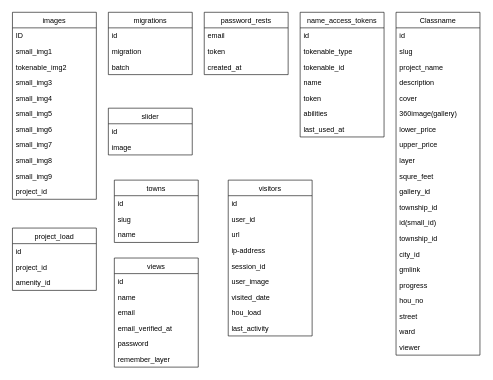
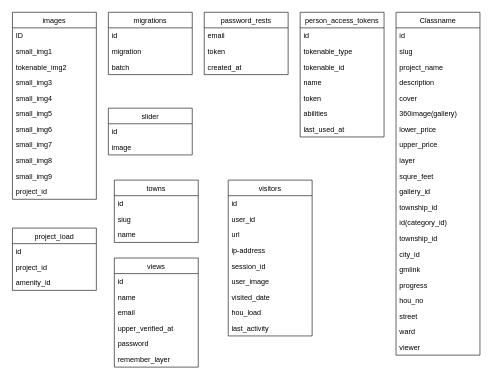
  <mxCell id="0" />
  <mxCell id="1" parent="0" />
  <mxCell id="2" value="images" style="swimlane;fontStyle=0;childLayout=stackLayout;horizontal=1;startSize=26;fillColor=none;horizontalStack=0;resizeParent=1;resizeParentMax=0;resizeLast=0;collapsible=1;marginBottom=0;" vertex="1" parent="1"><mxGeometry x="20" width="140" height="312" as="geometry" y="20"><mxRectangle x="260" y="34" width="80" height="30" as="alternateBounds" /></mxGeometry></mxCell>
  <mxCell id="3" value="ID" style="text;strokeColor=none;fillColor=none;align=left;verticalAlign=top;spacingLeft=4;spacingRight=4;overflow=hidden;rotatable=0;points=[[0,0.5],[1,0.5]];portConstraint=eastwest;" vertex="1" parent="2"><mxGeometry y="26" width="140" height="26" as="geometry" /></mxCell>
  <mxCell id="4" value="small_img1" style="text;strokeColor=none;fillColor=none;align=left;verticalAlign=top;spacingLeft=4;spacingRight=4;overflow=hidden;rotatable=0;points=[[0,0.5],[1,0.5]];portConstraint=eastwest;" vertex="1" parent="2"><mxGeometry y="52" width="140" height="26" as="geometry" /></mxCell>
  <mxCell id="5" value="tokenable_img2" style="text;strokeColor=none;fillColor=none;align=left;verticalAlign=top;spacingLeft=4;spacingRight=4;overflow=hidden;rotatable=0;points=[[0,0.5],[1,0.5]];portConstraint=eastwest;" vertex="1" parent="2"><mxGeometry y="78" width="140" height="26" as="geometry" /></mxCell>
  <mxCell id="6" value="small_img3" style="text;strokeColor=none;fillColor=none;align=left;verticalAlign=top;spacingLeft=4;spacingRight=4;overflow=hidden;rotatable=0;points=[[0,0.5],[1,0.5]];portConstraint=eastwest;" vertex="1" parent="2"><mxGeometry y="104" width="140" height="26" as="geometry" /></mxCell>
  <mxCell id="7" value="small_img4" style="text;strokeColor=none;fillColor=none;align=left;verticalAlign=top;spacingLeft=4;spacingRight=4;overflow=hidden;rotatable=0;points=[[0,0.5],[1,0.5]];portConstraint=eastwest;" vertex="1" parent="2"><mxGeometry y="130" width="140" height="26" as="geometry" /></mxCell>
  <mxCell id="8" value="small_img5" style="text;strokeColor=none;fillColor=none;align=left;verticalAlign=top;spacingLeft=4;spacingRight=4;overflow=hidden;rotatable=0;points=[[0,0.5],[1,0.5]];portConstraint=eastwest;" vertex="1" parent="2"><mxGeometry y="156" width="140" height="26" as="geometry" /></mxCell>
  <mxCell id="9" value="small_img6" style="text;strokeColor=none;fillColor=none;align=left;verticalAlign=top;spacingLeft=4;spacingRight=4;overflow=hidden;rotatable=0;points=[[0,0.5],[1,0.5]];portConstraint=eastwest;" vertex="1" parent="2"><mxGeometry y="182" width="140" height="26" as="geometry" /></mxCell>
  <mxCell id="10" value="small_img7" style="text;strokeColor=none;fillColor=none;align=left;verticalAlign=top;spacingLeft=4;spacingRight=4;overflow=hidden;rotatable=0;points=[[0,0.5],[1,0.5]];portConstraint=eastwest;" vertex="1" parent="2"><mxGeometry y="208" width="140" height="26" as="geometry" /></mxCell>
  <mxCell id="11" value="small_img8" style="text;strokeColor=none;fillColor=none;align=left;verticalAlign=top;spacingLeft=4;spacingRight=4;overflow=hidden;rotatable=0;points=[[0,0.5],[1,0.5]];portConstraint=eastwest;" vertex="1" parent="2"><mxGeometry y="234" width="140" height="26" as="geometry" /></mxCell>
  <mxCell id="12" value="small_img9" style="text;strokeColor=none;fillColor=none;align=left;verticalAlign=top;spacingLeft=4;spacingRight=4;overflow=hidden;rotatable=0;points=[[0,0.5],[1,0.5]];portConstraint=eastwest;" vertex="1" parent="2"><mxGeometry y="260" width="140" height="26" as="geometry" /></mxCell>
  <mxCell id="13" value="project_id" style="text;strokeColor=none;fillColor=none;align=left;verticalAlign=top;spacingLeft=4;spacingRight=4;overflow=hidden;rotatable=0;points=[[0,0.5],[1,0.5]];portConstraint=eastwest;" vertex="1" parent="2"><mxGeometry y="286" width="140" height="26" as="geometry" /></mxCell>
  <mxCell id="14" value="migrations" style="swimlane;fontStyle=0;childLayout=stackLayout;horizontal=1;startSize=26;fillColor=none;horizontalStack=0;resizeParent=1;resizeParentMax=0;resizeLast=0;collapsible=1;marginBottom=0;" vertex="1" parent="1"><mxGeometry x="180" width="140" height="104" as="geometry" y="20" /></mxCell>
  <mxCell id="15" value="id" style="text;strokeColor=none;fillColor=none;align=left;verticalAlign=top;spacingLeft=4;spacingRight=4;overflow=hidden;rotatable=0;points=[[0,0.5],[1,0.5]];portConstraint=eastwest;" vertex="1" parent="14"><mxGeometry y="26" width="140" height="26" as="geometry" /></mxCell>
  <mxCell id="16" value="migration" style="text;strokeColor=none;fillColor=none;align=left;verticalAlign=top;spacingLeft=4;spacingRight=4;overflow=hidden;rotatable=0;points=[[0,0.5],[1,0.5]];portConstraint=eastwest;" vertex="1" parent="14"><mxGeometry y="52" width="140" height="26" as="geometry" /></mxCell>
  <mxCell id="17" value="batch" style="text;strokeColor=none;fillColor=none;align=left;verticalAlign=top;spacingLeft=4;spacingRight=4;overflow=hidden;rotatable=0;points=[[0,0.5],[1,0.5]];portConstraint=eastwest;" vertex="1" parent="14"><mxGeometry y="78" width="140" height="26" as="geometry" /></mxCell>
  <mxCell id="18" value="password_rests" style="swimlane;fontStyle=0;childLayout=stackLayout;horizontal=1;startSize=26;fillColor=none;horizontalStack=0;resizeParent=1;resizeParentMax=0;resizeLast=0;collapsible=1;marginBottom=0;" vertex="1" parent="1"><mxGeometry x="340" width="140" height="104" as="geometry" y="20" /></mxCell>
  <mxCell id="19" value="email" style="text;strokeColor=none;fillColor=none;align=left;verticalAlign=top;spacingLeft=4;spacingRight=4;overflow=hidden;rotatable=0;points=[[0,0.5],[1,0.5]];portConstraint=eastwest;" vertex="1" parent="18"><mxGeometry y="26" width="140" height="26" as="geometry" /></mxCell>
  <mxCell id="20" value="token" style="text;strokeColor=none;fillColor=none;align=left;verticalAlign=top;spacingLeft=4;spacingRight=4;overflow=hidden;rotatable=0;points=[[0,0.5],[1,0.5]];portConstraint=eastwest;" vertex="1" parent="18"><mxGeometry y="52" width="140" height="26" as="geometry" /></mxCell>
  <mxCell id="21" value="created_at" style="text;strokeColor=none;fillColor=none;align=left;verticalAlign=top;spacingLeft=4;spacingRight=4;overflow=hidden;rotatable=0;points=[[0,0.5],[1,0.5]];portConstraint=eastwest;" vertex="1" parent="18"><mxGeometry y="78" width="140" height="26" as="geometry" /></mxCell>
- <mxCell id="22" value="name_access_tokens" style="swimlane;fontStyle=0;childLayout=stackLayout;horizontal=1;startSize=26;fillColor=none;horizontalStack=0;resizeParent=1;resizeParentMax=0;resizeLast=0;collapsible=1;marginBottom=0;" vertex="1" parent="1"><mxGeometry x="500" width="140" height="208" as="geometry" y="20" /></mxCell>
+ <mxCell id="22" value="person_access_tokens" style="swimlane;fontStyle=0;childLayout=stackLayout;horizontal=1;startSize=26;fillColor=none;horizontalStack=0;resizeParent=1;resizeParentMax=0;resizeLast=0;collapsible=1;marginBottom=0;" vertex="1" parent="1"><mxGeometry x="500" width="140" height="208" as="geometry" y="20" /></mxCell>
  <mxCell id="23" value="id" style="text;strokeColor=none;fillColor=none;align=left;verticalAlign=top;spacingLeft=4;spacingRight=4;overflow=hidden;rotatable=0;points=[[0,0.5],[1,0.5]];portConstraint=eastwest;" vertex="1" parent="22"><mxGeometry y="26" width="140" height="26" as="geometry" /></mxCell>
  <mxCell id="24" value="tokenable_type" style="text;strokeColor=none;fillColor=none;align=left;verticalAlign=top;spacingLeft=4;spacingRight=4;overflow=hidden;rotatable=0;points=[[0,0.5],[1,0.5]];portConstraint=eastwest;" vertex="1" parent="22"><mxGeometry y="52" width="140" height="26" as="geometry" /></mxCell>
  <mxCell id="25" value="tokenable_id" style="text;strokeColor=none;fillColor=none;align=left;verticalAlign=top;spacingLeft=4;spacingRight=4;overflow=hidden;rotatable=0;points=[[0,0.5],[1,0.5]];portConstraint=eastwest;" vertex="1" parent="22"><mxGeometry y="78" width="140" height="26" as="geometry" /></mxCell>
  <mxCell id="26" value="name" style="text;strokeColor=none;fillColor=none;align=left;verticalAlign=top;spacingLeft=4;spacingRight=4;overflow=hidden;rotatable=0;points=[[0,0.5],[1,0.5]];portConstraint=eastwest;" vertex="1" parent="22"><mxGeometry y="104" width="140" height="26" as="geometry" /></mxCell>
  <mxCell id="27" value="token" style="text;strokeColor=none;fillColor=none;align=left;verticalAlign=top;spacingLeft=4;spacingRight=4;overflow=hidden;rotatable=0;points=[[0,0.5],[1,0.5]];portConstraint=eastwest;" vertex="1" parent="22"><mxGeometry y="130" width="140" height="26" as="geometry" /></mxCell>
  <mxCell id="28" value="abilities" style="text;strokeColor=none;fillColor=none;align=left;verticalAlign=top;spacingLeft=4;spacingRight=4;overflow=hidden;rotatable=0;points=[[0,0.5],[1,0.5]];portConstraint=eastwest;" vertex="1" parent="22"><mxGeometry y="156" width="140" height="26" as="geometry" /></mxCell>
  <mxCell id="29" value="last_used_at" style="text;strokeColor=none;fillColor=none;align=left;verticalAlign=top;spacingLeft=4;spacingRight=4;overflow=hidden;rotatable=0;points=[[0,0.5],[1,0.5]];portConstraint=eastwest;" vertex="1" parent="22"><mxGeometry y="182" width="140" height="26" as="geometry" /></mxCell>
  <mxCell id="30" value="Classname" style="swimlane;fontStyle=0;childLayout=stackLayout;horizontal=1;startSize=26;fillColor=none;horizontalStack=0;resizeParent=1;resizeParentMax=0;resizeLast=0;collapsible=1;marginBottom=0;" vertex="1" parent="1"><mxGeometry x="660" width="140" height="572" as="geometry" y="20" /></mxCell>
  <mxCell id="31" value="id" style="text;strokeColor=none;fillColor=none;align=left;verticalAlign=top;spacingLeft=4;spacingRight=4;overflow=hidden;rotatable=0;points=[[0,0.5],[1,0.5]];portConstraint=eastwest;" vertex="1" parent="30"><mxGeometry y="26" width="140" height="26" as="geometry" /></mxCell>
  <mxCell id="32" value="slug" style="text;strokeColor=none;fillColor=none;align=left;verticalAlign=top;spacingLeft=4;spacingRight=4;overflow=hidden;rotatable=0;points=[[0,0.5],[1,0.5]];portConstraint=eastwest;" vertex="1" parent="30"><mxGeometry y="52" width="140" height="26" as="geometry" /></mxCell>
  <mxCell id="33" value="project_name" style="text;strokeColor=none;fillColor=none;align=left;verticalAlign=top;spacingLeft=4;spacingRight=4;overflow=hidden;rotatable=0;points=[[0,0.5],[1,0.5]];portConstraint=eastwest;" vertex="1" parent="30"><mxGeometry y="78" width="140" height="26" as="geometry" /></mxCell>
  <mxCell id="34" value="description" style="text;strokeColor=none;fillColor=none;align=left;verticalAlign=top;spacingLeft=4;spacingRight=4;overflow=hidden;rotatable=0;points=[[0,0.5],[1,0.5]];portConstraint=eastwest;" vertex="1" parent="30"><mxGeometry y="104" width="140" height="26" as="geometry" /></mxCell>
  <mxCell id="35" value="cover" style="text;strokeColor=none;fillColor=none;align=left;verticalAlign=top;spacingLeft=4;spacingRight=4;overflow=hidden;rotatable=0;points=[[0,0.5],[1,0.5]];portConstraint=eastwest;" vertex="1" parent="30"><mxGeometry y="130" width="140" height="26" as="geometry" /></mxCell>
  <mxCell id="36" value="360image(gallery)" style="text;strokeColor=none;fillColor=none;align=left;verticalAlign=top;spacingLeft=4;spacingRight=4;overflow=hidden;rotatable=0;points=[[0,0.5],[1,0.5]];portConstraint=eastwest;" vertex="1" parent="30"><mxGeometry y="156" width="140" height="26" as="geometry" /></mxCell>
  <mxCell id="37" value="lower_price" style="text;strokeColor=none;fillColor=none;align=left;verticalAlign=top;spacingLeft=4;spacingRight=4;overflow=hidden;rotatable=0;points=[[0,0.5],[1,0.5]];portConstraint=eastwest;" vertex="1" parent="30"><mxGeometry y="182" width="140" height="26" as="geometry" /></mxCell>
  <mxCell id="38" value="upper_price" style="text;strokeColor=none;fillColor=none;align=left;verticalAlign=top;spacingLeft=4;spacingRight=4;overflow=hidden;rotatable=0;points=[[0,0.5],[1,0.5]];portConstraint=eastwest;" vertex="1" parent="30"><mxGeometry y="208" width="140" height="26" as="geometry" /></mxCell>
  <mxCell id="39" value="layer" style="text;strokeColor=none;fillColor=none;align=left;verticalAlign=top;spacingLeft=4;spacingRight=4;overflow=hidden;rotatable=0;points=[[0,0.5],[1,0.5]];portConstraint=eastwest;" vertex="1" parent="30"><mxGeometry y="234" width="140" height="26" as="geometry" /></mxCell>
  <mxCell id="40" value="squre_feet" style="text;strokeColor=none;fillColor=none;align=left;verticalAlign=top;spacingLeft=4;spacingRight=4;overflow=hidden;rotatable=0;points=[[0,0.5],[1,0.5]];portConstraint=eastwest;" vertex="1" parent="30"><mxGeometry y="260" width="140" height="26" as="geometry" /></mxCell>
  <mxCell id="41" value="gallery_id" style="text;strokeColor=none;fillColor=none;align=left;verticalAlign=top;spacingLeft=4;spacingRight=4;overflow=hidden;rotatable=0;points=[[0,0.5],[1,0.5]];portConstraint=eastwest;" vertex="1" parent="30"><mxGeometry y="286" width="140" height="26" as="geometry" /></mxCell>
  <mxCell id="42" value="township_id" style="text;strokeColor=none;fillColor=none;align=left;verticalAlign=top;spacingLeft=4;spacingRight=4;overflow=hidden;rotatable=0;points=[[0,0.5],[1,0.5]];portConstraint=eastwest;" vertex="1" parent="30"><mxGeometry y="312" width="140" height="26" as="geometry" /></mxCell>
- <mxCell id="43" value="id(small_id)" style="text;strokeColor=none;fillColor=none;align=left;verticalAlign=top;spacingLeft=4;spacingRight=4;overflow=hidden;rotatable=0;points=[[0,0.5],[1,0.5]];portConstraint=eastwest;" vertex="1" parent="30"><mxGeometry y="338" width="140" height="26" as="geometry" /></mxCell>
+ <mxCell id="43" value="id(category_id)" style="text;strokeColor=none;fillColor=none;align=left;verticalAlign=top;spacingLeft=4;spacingRight=4;overflow=hidden;rotatable=0;points=[[0,0.5],[1,0.5]];portConstraint=eastwest;" vertex="1" parent="30"><mxGeometry y="338" width="140" height="26" as="geometry" /></mxCell>
  <mxCell id="44" value="township_id&#10;" style="text;strokeColor=none;fillColor=none;align=left;verticalAlign=top;spacingLeft=4;spacingRight=4;overflow=hidden;rotatable=0;points=[[0,0.5],[1,0.5]];portConstraint=eastwest;" vertex="1" parent="30"><mxGeometry y="364" width="140" height="26" as="geometry" /></mxCell>
  <mxCell id="45" value="city_id" style="text;strokeColor=none;fillColor=none;align=left;verticalAlign=top;spacingLeft=4;spacingRight=4;overflow=hidden;rotatable=0;points=[[0,0.5],[1,0.5]];portConstraint=eastwest;" vertex="1" parent="30"><mxGeometry y="390" width="140" height="26" as="geometry" /></mxCell>
  <mxCell id="46" value="gmlink" style="text;strokeColor=none;fillColor=none;align=left;verticalAlign=top;spacingLeft=4;spacingRight=4;overflow=hidden;rotatable=0;points=[[0,0.5],[1,0.5]];portConstraint=eastwest;" vertex="1" parent="30"><mxGeometry y="416" width="140" height="26" as="geometry" /></mxCell>
  <mxCell id="47" value="progress" style="text;strokeColor=none;fillColor=none;align=left;verticalAlign=top;spacingLeft=4;spacingRight=4;overflow=hidden;rotatable=0;points=[[0,0.5],[1,0.5]];portConstraint=eastwest;" vertex="1" parent="30"><mxGeometry y="442" width="140" height="26" as="geometry" /></mxCell>
  <mxCell id="48" value="hou_no" style="text;strokeColor=none;fillColor=none;align=left;verticalAlign=top;spacingLeft=4;spacingRight=4;overflow=hidden;rotatable=0;points=[[0,0.5],[1,0.5]];portConstraint=eastwest;" vertex="1" parent="30"><mxGeometry y="468" width="140" height="26" as="geometry" /></mxCell>
  <mxCell id="49" value="street" style="text;strokeColor=none;fillColor=none;align=left;verticalAlign=top;spacingLeft=4;spacingRight=4;overflow=hidden;rotatable=0;points=[[0,0.5],[1,0.5]];portConstraint=eastwest;" vertex="1" parent="30"><mxGeometry y="494" width="140" height="26" as="geometry" /></mxCell>
  <mxCell id="50" value="ward" style="text;strokeColor=none;fillColor=none;align=left;verticalAlign=top;spacingLeft=4;spacingRight=4;overflow=hidden;rotatable=0;points=[[0,0.5],[1,0.5]];portConstraint=eastwest;" vertex="1" parent="30"><mxGeometry y="520" width="140" height="26" as="geometry" /></mxCell>
  <mxCell id="51" value="viewer" style="text;strokeColor=none;fillColor=none;align=left;verticalAlign=top;spacingLeft=4;spacingRight=4;overflow=hidden;rotatable=0;points=[[0,0.5],[1,0.5]];portConstraint=eastwest;" vertex="1" parent="30"><mxGeometry y="546" width="140" height="26" as="geometry" /></mxCell>
  <mxCell id="52" value="project_load" style="swimlane;fontStyle=0;childLayout=stackLayout;horizontal=1;startSize=26;fillColor=none;horizontalStack=0;resizeParent=1;resizeParentMax=0;resizeLast=0;collapsible=1;marginBottom=0;" vertex="1" parent="1"><mxGeometry x="20" y="380" width="140" height="104" as="geometry" /></mxCell>
  <mxCell id="53" value="id" style="text;strokeColor=none;fillColor=none;align=left;verticalAlign=top;spacingLeft=4;spacingRight=4;overflow=hidden;rotatable=0;points=[[0,0.5],[1,0.5]];portConstraint=eastwest;" vertex="1" parent="52"><mxGeometry y="26" width="140" height="26" as="geometry" /></mxCell>
  <mxCell id="54" value="project_id" style="text;strokeColor=none;fillColor=none;align=left;verticalAlign=top;spacingLeft=4;spacingRight=4;overflow=hidden;rotatable=0;points=[[0,0.5],[1,0.5]];portConstraint=eastwest;" vertex="1" parent="52"><mxGeometry y="52" width="140" height="26" as="geometry" /></mxCell>
  <mxCell id="55" value="amenity_id" style="text;strokeColor=none;fillColor=none;align=left;verticalAlign=top;spacingLeft=4;spacingRight=4;overflow=hidden;rotatable=0;points=[[0,0.5],[1,0.5]];portConstraint=eastwest;" vertex="1" parent="52"><mxGeometry y="78" width="140" height="26" as="geometry" /></mxCell>
  <mxCell id="56" value="slider" style="swimlane;fontStyle=0;childLayout=stackLayout;horizontal=1;startSize=26;fillColor=none;horizontalStack=0;resizeParent=1;resizeParentMax=0;resizeLast=0;collapsible=1;marginBottom=0;" vertex="1" parent="1"><mxGeometry x="180" y="180" width="140" height="78" as="geometry" /></mxCell>
  <mxCell id="57" value="id" style="text;strokeColor=none;fillColor=none;align=left;verticalAlign=top;spacingLeft=4;spacingRight=4;overflow=hidden;rotatable=0;points=[[0,0.5],[1,0.5]];portConstraint=eastwest;" vertex="1" parent="56"><mxGeometry y="26" width="140" height="26" as="geometry" /></mxCell>
  <mxCell id="58" value="image" style="text;strokeColor=none;fillColor=none;align=left;verticalAlign=top;spacingLeft=4;spacingRight=4;overflow=hidden;rotatable=0;points=[[0,0.5],[1,0.5]];portConstraint=eastwest;" vertex="1" parent="56"><mxGeometry y="52" width="140" height="26" as="geometry" /></mxCell>
  <mxCell id="59" value="towns" style="swimlane;fontStyle=0;childLayout=stackLayout;horizontal=1;startSize=26;fillColor=none;horizontalStack=0;resizeParent=1;resizeParentMax=0;resizeLast=0;collapsible=1;marginBottom=0;" vertex="1" parent="1"><mxGeometry x="190" y="300" width="140" height="104" as="geometry" /></mxCell>
  <mxCell id="60" value="id" style="text;strokeColor=none;fillColor=none;align=left;verticalAlign=top;spacingLeft=4;spacingRight=4;overflow=hidden;rotatable=0;points=[[0,0.5],[1,0.5]];portConstraint=eastwest;" vertex="1" parent="59"><mxGeometry y="26" width="140" height="26" as="geometry" /></mxCell>
  <mxCell id="61" value="siug" style="text;strokeColor=none;fillColor=none;align=left;verticalAlign=top;spacingLeft=4;spacingRight=4;overflow=hidden;rotatable=0;points=[[0,0.5],[1,0.5]];portConstraint=eastwest;" vertex="1" parent="59"><mxGeometry y="52" width="140" height="26" as="geometry" /></mxCell>
  <mxCell id="62" value="name" style="text;strokeColor=none;fillColor=none;align=left;verticalAlign=top;spacingLeft=4;spacingRight=4;overflow=hidden;rotatable=0;points=[[0,0.5],[1,0.5]];portConstraint=eastwest;" vertex="1" parent="59"><mxGeometry y="78" width="140" height="26" as="geometry" /></mxCell>
  <mxCell id="63" value="views" style="swimlane;fontStyle=0;childLayout=stackLayout;horizontal=1;startSize=26;fillColor=none;horizontalStack=0;resizeParent=1;resizeParentMax=0;resizeLast=0;collapsible=1;marginBottom=0;" vertex="1" parent="1"><mxGeometry x="190" y="430" width="140" height="182" as="geometry" /></mxCell>
  <mxCell id="64" value="id" style="text;strokeColor=none;fillColor=none;align=left;verticalAlign=top;spacingLeft=4;spacingRight=4;overflow=hidden;rotatable=0;points=[[0,0.5],[1,0.5]];portConstraint=eastwest;" vertex="1" parent="63"><mxGeometry y="26" width="140" height="26" as="geometry" /></mxCell>
  <mxCell id="65" value="name" style="text;strokeColor=none;fillColor=none;align=left;verticalAlign=top;spacingLeft=4;spacingRight=4;overflow=hidden;rotatable=0;points=[[0,0.5],[1,0.5]];portConstraint=eastwest;" vertex="1" parent="63"><mxGeometry y="52" width="140" height="26" as="geometry" /></mxCell>
  <mxCell id="66" value="email" style="text;strokeColor=none;fillColor=none;align=left;verticalAlign=top;spacingLeft=4;spacingRight=4;overflow=hidden;rotatable=0;points=[[0,0.5],[1,0.5]];portConstraint=eastwest;" vertex="1" parent="63"><mxGeometry y="78" width="140" height="26" as="geometry" /></mxCell>
- <mxCell id="67" value="email_verified_at" style="text;strokeColor=none;fillColor=none;align=left;verticalAlign=top;spacingLeft=4;spacingRight=4;overflow=hidden;rotatable=0;points=[[0,0.5],[1,0.5]];portConstraint=eastwest;" vertex="1" parent="63"><mxGeometry y="104" width="140" height="26" as="geometry" /></mxCell>
+ <mxCell id="67" value="upper_verified_at" style="text;strokeColor=none;fillColor=none;align=left;verticalAlign=top;spacingLeft=4;spacingRight=4;overflow=hidden;rotatable=0;points=[[0,0.5],[1,0.5]];portConstraint=eastwest;" vertex="1" parent="63"><mxGeometry y="104" width="140" height="26" as="geometry" /></mxCell>
  <mxCell id="68" value="password" style="text;strokeColor=none;fillColor=none;align=left;verticalAlign=top;spacingLeft=4;spacingRight=4;overflow=hidden;rotatable=0;points=[[0,0.5],[1,0.5]];portConstraint=eastwest;" vertex="1" parent="63"><mxGeometry y="130" width="140" height="26" as="geometry" /></mxCell>
  <mxCell id="69" value="remember_layer" style="text;strokeColor=none;fillColor=none;align=left;verticalAlign=top;spacingLeft=4;spacingRight=4;overflow=hidden;rotatable=0;points=[[0,0.5],[1,0.5]];portConstraint=eastwest;" vertex="1" parent="63"><mxGeometry y="156" width="140" height="26" as="geometry" /></mxCell>
  <mxCell id="70" value="visitors" style="swimlane;fontStyle=0;childLayout=stackLayout;horizontal=1;startSize=26;fillColor=none;horizontalStack=0;resizeParent=1;resizeParentMax=0;resizeLast=0;collapsible=1;marginBottom=0;" vertex="1" parent="1"><mxGeometry x="380" y="300" width="140" height="260" as="geometry" /></mxCell>
  <mxCell id="71" value="id" style="text;strokeColor=none;fillColor=none;align=left;verticalAlign=top;spacingLeft=4;spacingRight=4;overflow=hidden;rotatable=0;points=[[0,0.5],[1,0.5]];portConstraint=eastwest;" vertex="1" parent="70"><mxGeometry y="26" width="140" height="26" as="geometry" /></mxCell>
  <mxCell id="72" value="user_id" style="text;strokeColor=none;fillColor=none;align=left;verticalAlign=top;spacingLeft=4;spacingRight=4;overflow=hidden;rotatable=0;points=[[0,0.5],[1,0.5]];portConstraint=eastwest;" vertex="1" parent="70"><mxGeometry y="52" width="140" height="26" as="geometry" /></mxCell>
  <mxCell id="73" value="url" style="text;strokeColor=none;fillColor=none;align=left;verticalAlign=top;spacingLeft=4;spacingRight=4;overflow=hidden;rotatable=0;points=[[0,0.5],[1,0.5]];portConstraint=eastwest;" vertex="1" parent="70"><mxGeometry y="78" width="140" height="26" as="geometry" /></mxCell>
  <mxCell id="74" value="ip-address" style="text;strokeColor=none;fillColor=none;align=left;verticalAlign=top;spacingLeft=4;spacingRight=4;overflow=hidden;rotatable=0;points=[[0,0.5],[1,0.5]];portConstraint=eastwest;" vertex="1" parent="70"><mxGeometry y="104" width="140" height="26" as="geometry" /></mxCell>
  <mxCell id="75" value="session_id" style="text;strokeColor=none;fillColor=none;align=left;verticalAlign=top;spacingLeft=4;spacingRight=4;overflow=hidden;rotatable=0;points=[[0,0.5],[1,0.5]];portConstraint=eastwest;" vertex="1" parent="70"><mxGeometry y="130" width="140" height="26" as="geometry" /></mxCell>
  <mxCell id="76" value="user_image" style="text;strokeColor=none;fillColor=none;align=left;verticalAlign=top;spacingLeft=4;spacingRight=4;overflow=hidden;rotatable=0;points=[[0,0.5],[1,0.5]];portConstraint=eastwest;" vertex="1" parent="70"><mxGeometry y="156" width="140" height="26" as="geometry" /></mxCell>
  <mxCell id="77" value="visited_date" style="text;strokeColor=none;fillColor=none;align=left;verticalAlign=top;spacingLeft=4;spacingRight=4;overflow=hidden;rotatable=0;points=[[0,0.5],[1,0.5]];portConstraint=eastwest;" vertex="1" parent="70"><mxGeometry y="182" width="140" height="26" as="geometry" /></mxCell>
  <mxCell id="78" value="hou_load" style="text;strokeColor=none;fillColor=none;align=left;verticalAlign=top;spacingLeft=4;spacingRight=4;overflow=hidden;rotatable=0;points=[[0,0.5],[1,0.5]];portConstraint=eastwest;" vertex="1" parent="70"><mxGeometry y="208" width="140" height="26" as="geometry" /></mxCell>
  <mxCell id="79" value="last_activity" style="text;strokeColor=none;fillColor=none;align=left;verticalAlign=top;spacingLeft=4;spacingRight=4;overflow=hidden;rotatable=0;points=[[0,0.5],[1,0.5]];portConstraint=eastwest;" vertex="1" parent="70"><mxGeometry y="234" width="140" height="26" as="geometry" /></mxCell>
